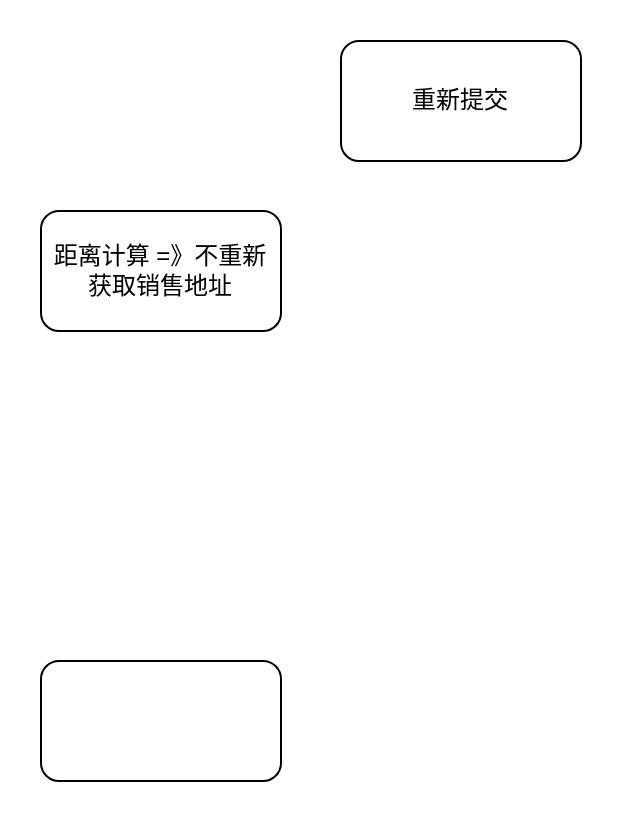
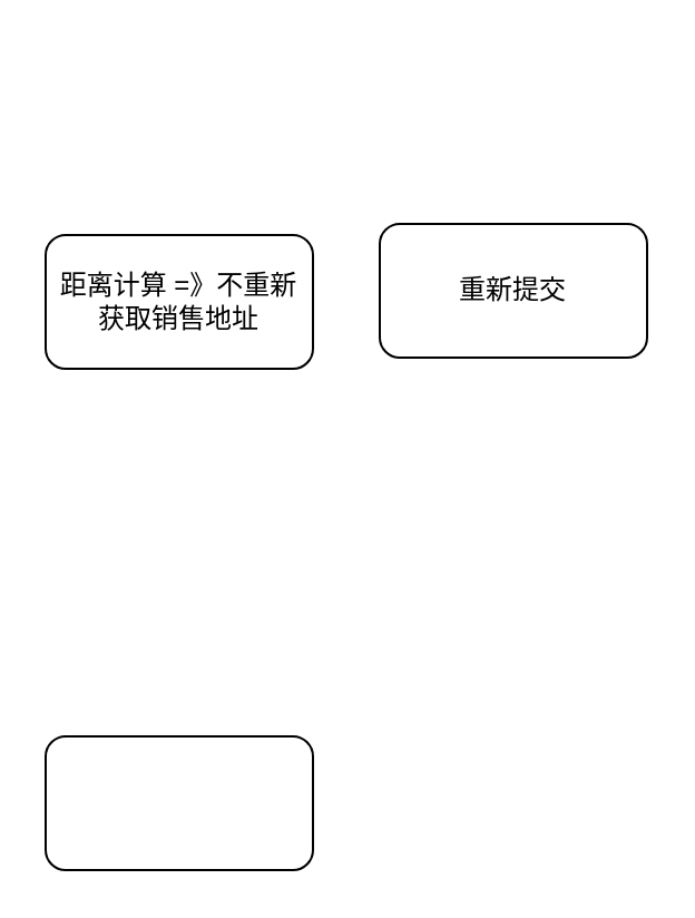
  <mxCell id="0" />
  <mxCell id="1" parent="0" />
- <mxCell id="2" value="重新提交" style="rounded=1;whiteSpace=wrap;html=1;" vertex="1" parent="1"><mxGeometry x="170" y="20" width="120" height="60" as="geometry" /></mxCell>
+ <mxCell id="2" value="重新提交" style="rounded=1;whiteSpace=wrap;html=1;" vertex="1" parent="1"><mxGeometry x="170" y="100" width="120" height="60" as="geometry" /></mxCell>
  <mxCell id="3" value="" style="rounded=1;whiteSpace=wrap;html=1;" vertex="1" parent="1"><mxGeometry x="20" y="330" width="120" height="60" as="geometry" /></mxCell>
  <mxCell id="4" value="距离计算 =》不重新获取销售地址" style="rounded=1;whiteSpace=wrap;html=1;" vertex="1" parent="1"><mxGeometry x="20" y="105" width="120" height="60" as="geometry" /></mxCell>
